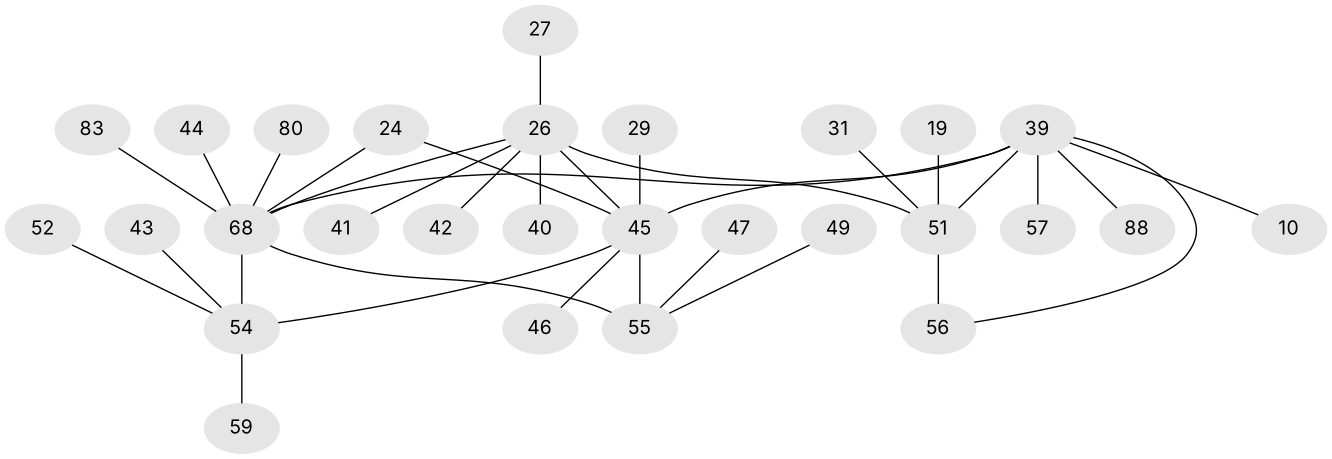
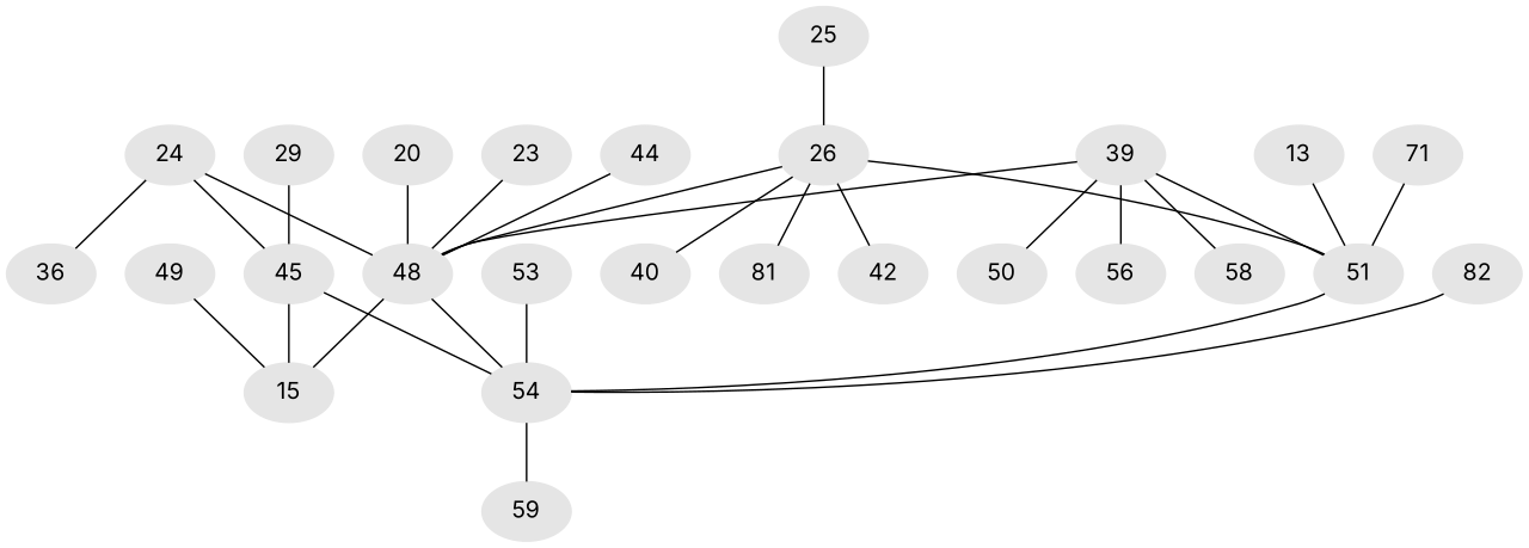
  graph {
    fontname=Inter
    node [color=gray90 fontname=Inter style=filled]
    edge [fontname=Inter]
    51 [super="+11"]
    54 [super="+5+38+43"]
-   19
-   48 [super="+9+37" label=68]
-   55 [super="+21+15"]
-   20 [label=80]
-   23 [label=83]
+   19 [label=13]
+   48 [super="+9+37"]
+   55 [super="+21+15" label=15]
+   20
+   23
    24 [super="+2"]
+   36
    45 [super="+14+16"]
-   46
    26 [super="+12"]
    40
-   41
+   41 [label=81]
    42 [super="+30"]
-   25 [label=27]
+   25
    29
-   31
+   31 [label=71]
    39 [super="+7"]
-   50 [label=10]
+   50
    56
-   57
-   58 [super="+28" label=88]
+   58 [super="+28"]
    44 [super="+35"]
    59
-   47
    49 [super="+22"]
-   52
-   53 [label=43]
-   51 -- 56 [weight=2]
+   52 [label=82]
+   53
+   51 -- 54 [weight=2]
    54 -- 59
    19 -- 51
    48 -- 54 [weight=2]
    48 -- 55 [weight=2]
    20 -- 48
    23 -- 48
    24 -- 48 [weight=2]
+   24 -- 36
    24 -- 45
    45 -- 54
    45 -- 55 [weight=2]
-   45 -- 46
    26 -- 51 [weight=2]
    26 -- 48
-   26 -- 45 [weight=2]
    26 -- 40
    26 -- 41
    26 -- 42
    25 -- 26
    29 -- 45
    31 -- 51
    39 -- 51 [weight=2]
    39 -- 48 [weight=2]
-   39 -- 45
    39 -- 50
    39 -- 56
-   39 -- 57
    39 -- 58
    44 -- 48
-   47 -- 55
    49 -- 55
    52 -- 54
    53 -- 54
  }
